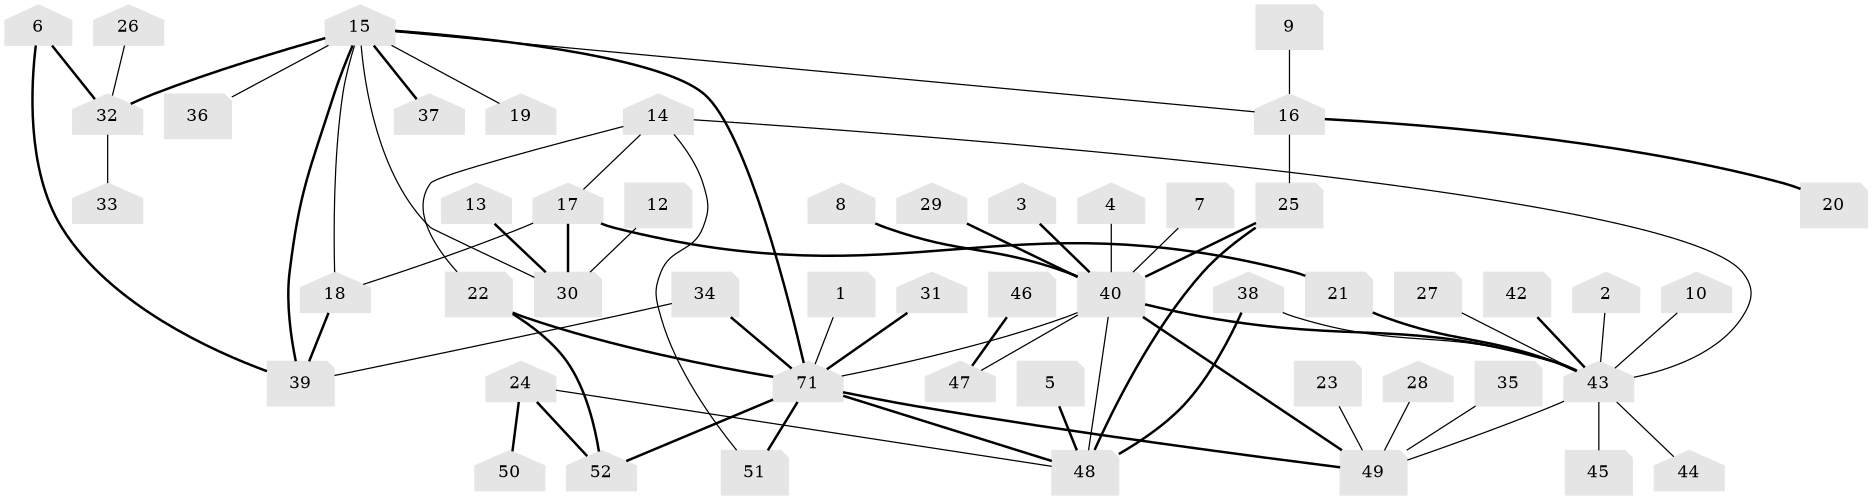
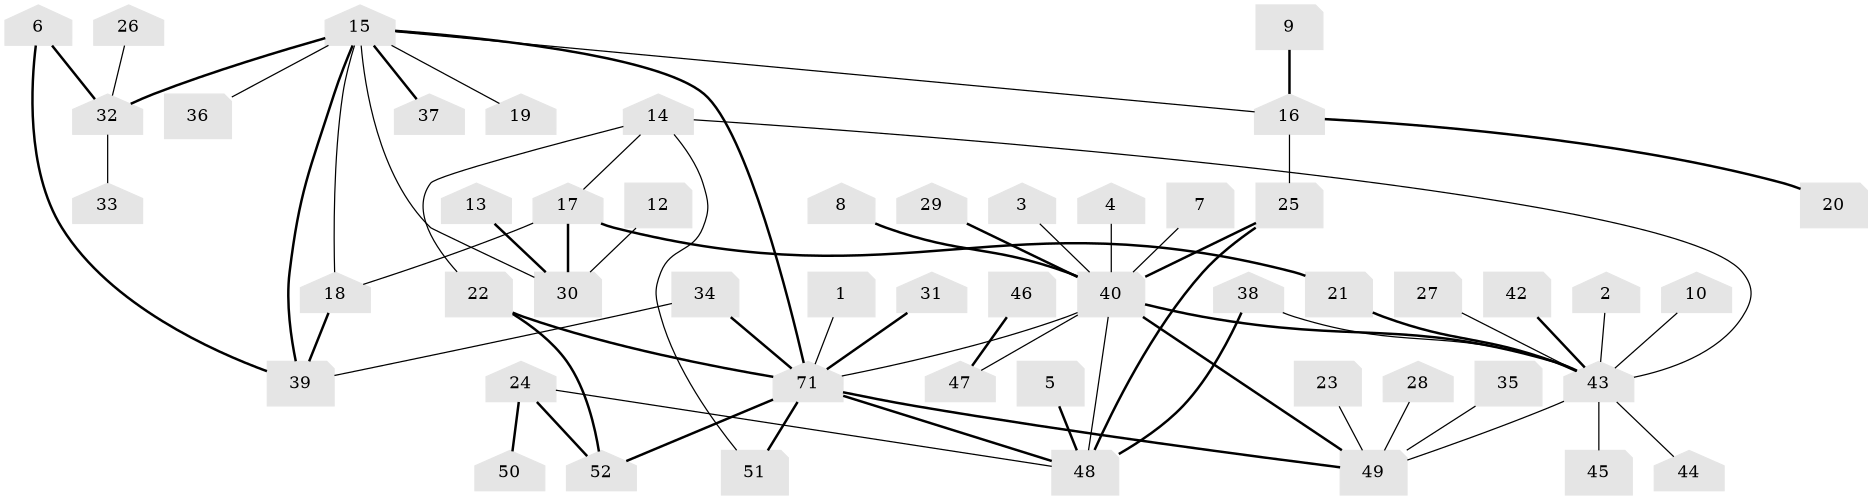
  graph {
    node [color=gray90 shape=house style=filled]
    edge [style=solid weight=1.0]
    1 [shape=note]
    n2 [label=71]
    48 [shape=note]
    51 [shape=note]
    52
    49 [shape=note]
    2
    43
    44
    45 [shape=note]
    40 [shape=note]
    3
    47
    4
    5 [shape=note]
    6
    32
    39 [shape=note]
    33
    7 [shape=note]
    8
    9 [shape=note]
    16
    20 [shape=note]
    25 [shape=note]
    10
    12 [shape=note]
    30 [shape=note]
    13
    14
    17
    22 [shape=note]
    18
    21 [shape=note]
    15
    19
    36 [shape=note]
    37
    23 [shape=note]
    24
    50
    26
    27 [shape=note]
    28
    29
    31
    34 [shape=note]
    35 [shape=note]
    38
    42 [shape=note]
    46 [shape=note]
    1 -- n2
    n2 -- 48 [style=bold]
    n2 -- 51 [style=bold]
    n2 -- 52 [style=bold]
    n2 -- 49 [style=bold]
    2 -- 43
    43 -- 49
    43 -- 44
    43 -- 45 [weight=2.0]
    40 -- n2
    40 -- 48
    40 -- 49 [style=bold]
    40 -- 43 [style=bold]
    40 -- 47
-   3 -- 40 [style=bold]
+   3 -- 40
    4 -- 40
    5 -- 48 [style=bold]
    6 -- 32 [style=bold]
    6 -- 39 [style=bold]
    32 -- 33
    7 -- 40
    8 -- 40 [style=bold]
-   9 -- 16
+   9 -- 16 [style=bold]
    16 -- 20 [style=bold]
    16 -- 25
    25 -- 48 [style=bold]
    25 -- 40 [style=bold]
    10 -- 43
    12 -- 30
    13 -- 30 [style=bold]
    14 -- 51
    14 -- 43
    14 -- 17
    14 -- 22
    17 -- 30 [style=bold]
    17 -- 18
    17 -- 21 [style=bold]
    22 -- n2 [style=bold]
    22 -- 52 [style=bold]
    18 -- 39 [style=bold]
    21 -- 43 [style=bold]
    15 -- n2 [style=bold]
    15 -- 32 [style=bold]
    15 -- 39 [style=bold]
    15 -- 16
    15 -- 30
    15 -- 18
    15 -- 19
    15 -- 36
    15 -- 37 [style=bold]
    23 -- 49
    24 -- 48
    24 -- 52 [style=bold]
    24 -- 50 [style=bold]
    26 -- 32
    27 -- 43
    28 -- 49
    29 -- 40 [style=bold]
    31 -- n2 [style=bold]
    34 -- n2 [style=bold]
    34 -- 39
    35 -- 49
    38 -- 48 [style=bold]
    38 -- 43
    42 -- 43 [style=bold]
    46 -- 47 [style=bold]
  }
